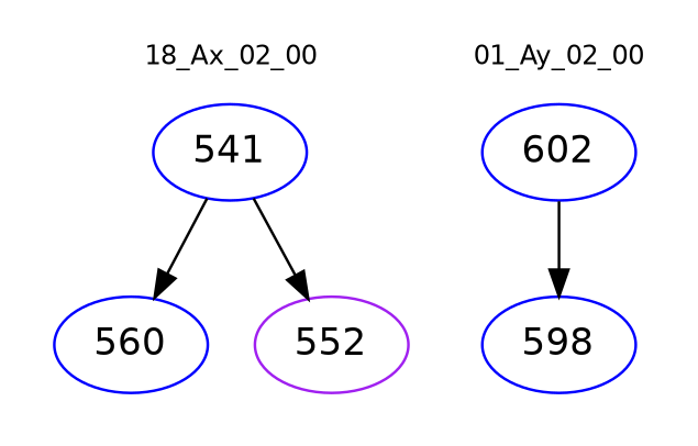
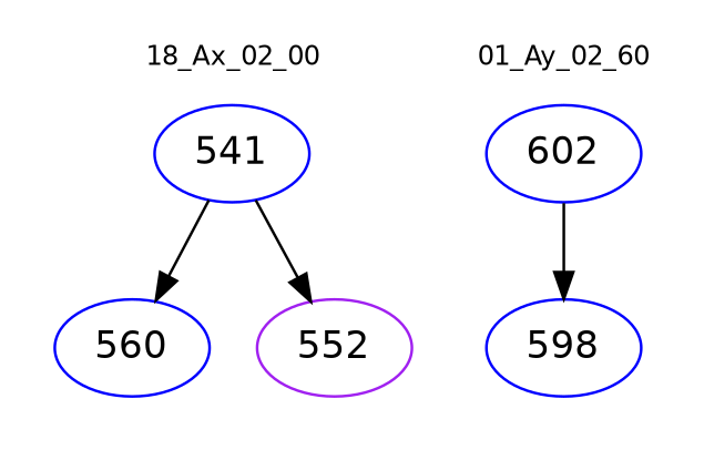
  digraph {
    fontname="DejaVu Sans"
    node [color=blue fontname="DejaVu Sans"]
    edge [color=black fontname="DejaVu Sans"]
    n1 [label=541]
    n2 [label=560]
    n3 [color=purple label=552]
    n4 [label=602]
    n5 [label=598]
    subgraph cluster_1 {
      color=white
      fontsize=10
      label="18_Ax_02_00"
      n1
      n2
      n3
    }
    subgraph cluster_2 {
      color=white
      fontsize=10
-     label="01_Ay_02_00"
+     label="01_Ay_02_60"
      n4
      n5
    }
    n1 -> n2
    n1 -> n3
    n4 -> n5
  }
